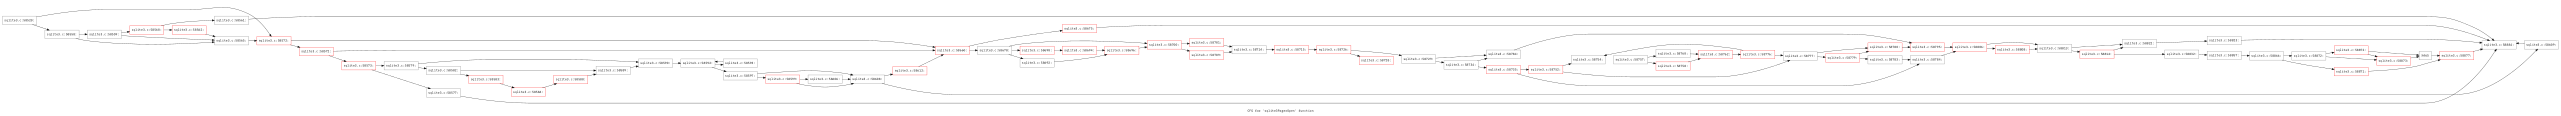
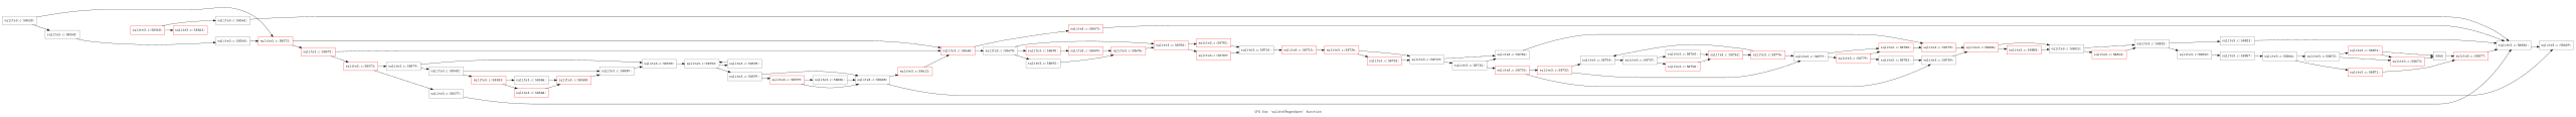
  digraph {
    fontname="IBM Plex Mono"
    label="CFG for 'sqlite3PagerOpen' function"
    rankdir=LR
    node [color=gray40 fontname="IBM Plex Mono" shape=record]
    edge [fontname="IBM Plex Mono"]
    n1 [label="{sqlite3.c:58520:}"]
    n2 [label="{sqlite3.c:58558:}"]
    n3 [color=red label="{sqlite3.c:58572:}"]
-   n4 [label="{sqlite3.c:58559:}"]
    n5 [label="{sqlite3.c:58565:}"]
    n6 [color=red label="{sqlite3.c:58572:}"]
    n7 [color=red label="{sqlite3.c:58660:}"]
    n8 [color=red label="{sqlite3.c:58560:}"]
    n9 [color=red label="{sqlite3.c:58573:}"]
    n10 [label="{sqlite3.c:58678:}"]
    n11 [color=red label="{sqlite3.c:58675:}"]
    n12 [label="{sqlite3.c:58561:}"]
    n13 [color=red label="{sqlite3.c:58562:}"]
    n14 [label="{sqlite3.c:58884:}"]
    n15 [label="{sqlite3.c:58577:}"]
    n16 [label="{sqlite3.c:58579:}"]
    n17 [color=red label="{sqlite3.c:58690:}"]
    n18 [color=red label="{sqlite3.c:58700:}"]
    n19 [label="{sqlite3.c:58692:}"]
    n20 [label="{sqlite3.c:58582:}"]
    n21 [label="{sqlite3.c:58590:}"]
    n22 [color=red label="{sqlite3.c:58583:}"]
    n23 [label="{sqlite3.c:58589:}"]
    n24 [label="{sqlite3.c:58592:}"]
    n25 [color=red label="{sqlite3.c:58584:}"]
+   n26 [label="{sqlite3.c:58586:}"]
    n27 [label="{sqlite3.c:58593:}"]
    n28 [label="{sqlite3.c:58597:}"]
    n29 [color=red label="{sqlite3.c:58588:}"]
    n30 [color=red label="{sqlite3.c:58599:}"]
    n31 [label="{sqlite3.c:58608:}"]
    n32 [label="{sqlite3.c:58606:}"]
    n33 [label="{sqlite3.c:58609:}"]
    n34 [color=red label="{sqlite3.c:58612:}"]
    n35 [color=red label="{sqlite3.c:58694:}"]
    n36 [color=red label="{sqlite3.c:58701:}"]
    n37 [color=red label="{sqlite3.c:58709:}"]
    n38 [color=red label="{sqlite3.c:58696:}"]
    n39 [label="{sqlite3.c:58714:}"]
    n40 [color=red label="{sqlite3.c:58715:}"]
    n41 [color=red label="{sqlite3.c:58726:}"]
    n42 [color=red label="{sqlite3.c:58728:}"]
    n43 [label="{sqlite3.c:58729:}"]
    n44 [label="{sqlite3.c:58734:}"]
    n45 [label="{sqlite3.c:58784:}"]
    n46 [color=red label="{sqlite3.c:58735:}"]
    n47 [color=red label="{sqlite3.c:58795:}"]
    n48 [color=red label="{sqlite3.c:58752:}"]
    n49 [label="{sqlite3.c:58784:}"]
    n50 [color=red label="{sqlite3.c:58806:}"]
    n51 [label="{sqlite3.c:58777:}"]
    n52 [label="{sqlite3.c:58754:}"]
    n53 [color=red label="{sqlite3.c:58780:}"]
    n54 [color=red label="{sqlite3.c:58779:}"]
    n55 [label="{sqlite3.c:58757:}"]
    n56 [color=red label="{sqlite3.c:58808:}"]
    n57 [label="{sqlite3.c:58813:}"]
    n58 [label="{sqlite3.c:58783:}"]
    n59 [color=red label="{sqlite3.c:58758:}"]
    n60 [label="{sqlite3.c:58760:}"]
    n61 [color=red label="{sqlite3.c:58776:}"]
    n62 [color=red label="{sqlite3.c:58762:}"]
    n63 [color=red label="{sqlite3.c:58814:}"]
    n64 [label="{sqlite3.c:58822:}"]
    n65 [label="{sqlite3.c:58823:}"]
    n66 [label="{sqlite3.c:58832:}"]
    n67 [label="{sqlite3.c:58857:}"]
    n68 [label="{sqlite3.c:58866:}"]
    n69 [label="{sqlite3.c:58872:}"]
    n70 [color=red label="{sqlite3.c:58871:}"]
    n71 [color=red label="{sqlite3.c:58873:}"]
    n72 [color=red label="{sqlite3.c:58872:}"]
    n73 [color=red label="{sqlite3.c:58877:}"]
    n74 [label="{%465}"]
    n1 -> n2
    n1 -> n3
-   n2 -> n4
    n2 -> n5
    n3 -> n6
    n3 -> n7
-   n4 -> n5
-   n4 -> n8
    n5 -> n3
    n6 -> n7
    n6 -> n9
    n7 -> n10
    n7 -> n11
    n8 -> n12
    n8 -> n13
    n9 -> n15
    n9 -> n16
    n10 -> n17
    n10 -> n18
    n10 -> n19
    n11 -> n14
    n12 -> n14
-   n13 -> n5
    n15 -> n14
    n16 -> n20
    n16 -> n21
    n17 -> n35
    n18 -> n36
    n18 -> n37
    n19 -> n38
    n20 -> n22
    n20 -> n23
    n21 -> n24
    n22 -> n25
+   n22 -> n26
    n23 -> n21
    n24 -> n27
    n24 -> n28
    n25 -> n29
+   n26 -> n29
    n27 -> n24
    n28 -> n30
    n28 -> n31
    n29 -> n23
    n30 -> n31
    n30 -> n32
    n31 -> n33
    n31 -> n34
    n32 -> n31
-   n33 -> n14
+   n14 -> n33
    n34 -> n7
    n35 -> n38
    n36 -> n39
    n37 -> n39
    n38 -> n18
    n39 -> n40
    n40 -> n41
    n41 -> n42
    n41 -> n43
+   n42 -> n43
    n43 -> n44
    n43 -> n45
    n44 -> n45
    n44 -> n46
    n45 -> n47
    n46 -> n48
    n46 -> n49
    n47 -> n50
    n48 -> n51
    n48 -> n52
    n49 -> n50
    n50 -> n56
    n50 -> n57
    n51 -> n53
    n51 -> n54
+   n52 -> n55
    n53 -> n47
    n54 -> n53
    n54 -> n58
    n55 -> n59
    n55 -> n60
    n56 -> n57
    n57 -> n63
    n57 -> n64
    n58 -> n49
    n59 -> n62
    n60 -> n62
    n61 -> n51
    n61 -> n52
    n62 -> n61
    n63 -> n64
    n64 -> n65
-   n63 -> n66
+   n64 -> n66
    n65 -> n14
    n66 -> n67
    n67 -> n68
    n68 -> n69
    n68 -> n70
    n69 -> n71
    n69 -> n72
    n70 -> n73
    n71 -> n74
    n72 -> n71
    n72 -> n74
    n73 -> n14
    n74 -> n73
  }
